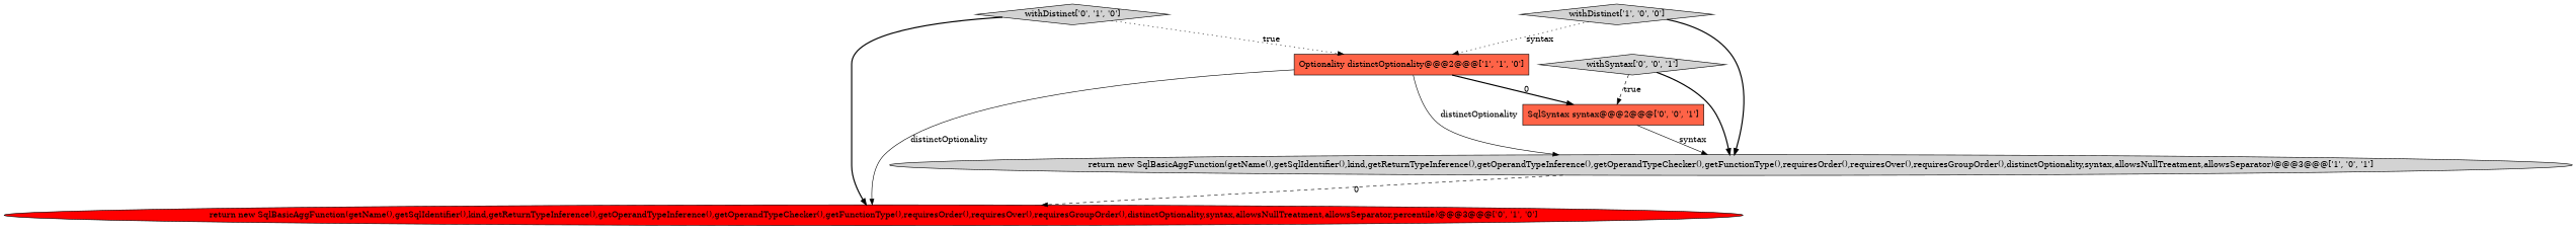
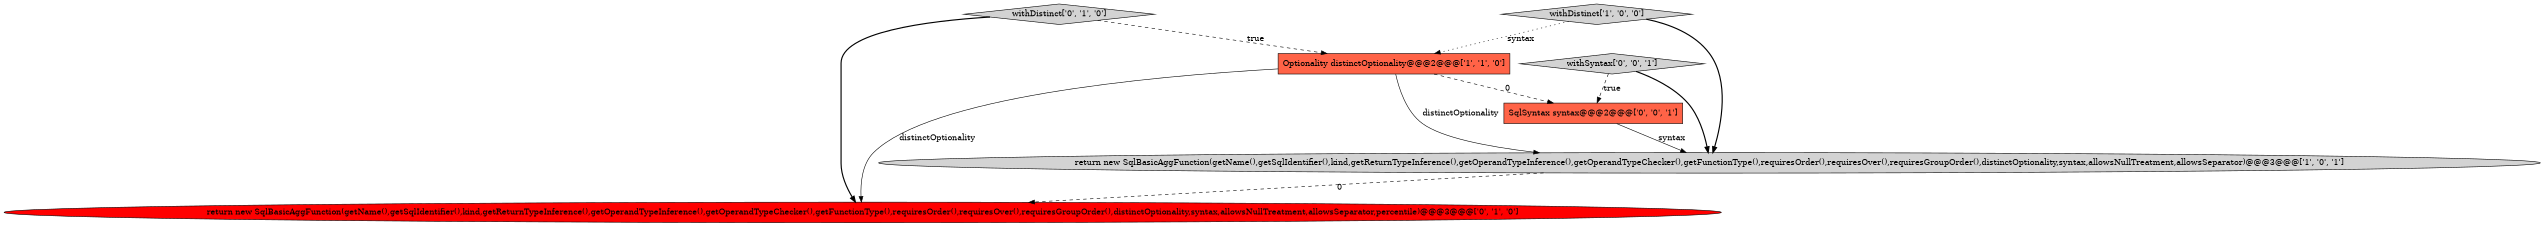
  digraph {
    node [fillcolor=lightgray shape=diamond style=filled]
    edge [style=bold]
    n1 [label="withDistinct['0', '1', '0']"]
    n2 [fillcolor=red label="return new SqlBasicAggFunction(getName(),getSqlIdentifier(),kind,getReturnTypeInference(),getOperandTypeInference(),getOperandTypeChecker(),getFunctionType(),requiresOrder(),requiresOver(),requiresGroupOrder(),distinctOptionality,syntax,allowsNullTreatment,allowsSeparator,percentile)@@@3@@@['0', '1', '0']" shape=ellipse]
    n3 [fillcolor=tomato label="Optionality distinctOptionality@@@2@@@['1', '1', '0']" shape=box]
    n4 [label="return new SqlBasicAggFunction(getName(),getSqlIdentifier(),kind,getReturnTypeInference(),getOperandTypeInference(),getOperandTypeChecker(),getFunctionType(),requiresOrder(),requiresOver(),requiresGroupOrder(),distinctOptionality,syntax,allowsNullTreatment,allowsSeparator)@@@3@@@['1', '0', '1']" shape=ellipse]
    n5 [fillcolor=tomato label="SqlSyntax syntax@@@2@@@['0', '0', '1']" shape=box]
    n6 [label="withDistinct['1', '0', '0']"]
    n7 [label="withSyntax['0', '0', '1']"]
    n1 -> n2
-   n1 -> n3 [label=true style=dotted]
+   n1 -> n3 [label=true style=dashed]
    n3 -> n2 [label=distinctOptionality style=solid]
    n3 -> n4 [label=distinctOptionality style=solid]
-   n3 -> n5 [label=0]
+   n3 -> n5 [label=0 style=dashed]
    n4 -> n2 [label=0 style=dashed]
    n5 -> n4 [label=syntax style=solid]
    n6 -> n3 [label=syntax style=dotted]
    n6 -> n4
    n7 -> n4
    n7 -> n5 [label=true style=dashed]
  }
